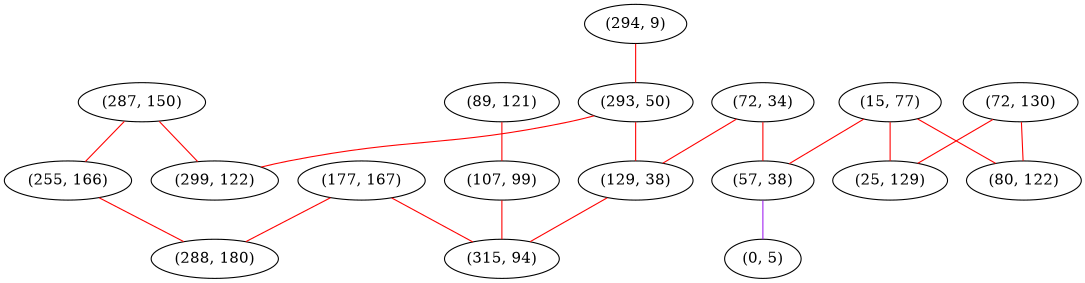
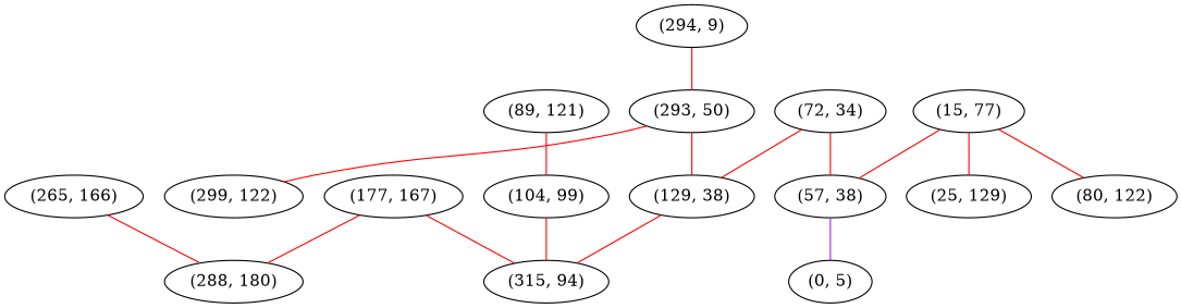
  graph {
    edge [color=red weight=1]
    "(294, 9)"
    "(293, 50)"
    "(129, 38)"
    "(299, 122)"
    "(15, 77)"
    "(57, 38)"
    "(25, 129)"
    "(80, 122)"
    n9 [label="(0, 5)"]
    "(72, 34)"
    n11 [label="(315, 94)"]
    "(177, 167)"
    n13 [label="(288, 180)"]
-   "(287, 150)"
-   "(265, 166)" [label="(255, 166)"]
-   "(72, 130)"
+   "(265, 166)"
    "(89, 121)"
-   "(104, 99)" [label="(107, 99)"]
+   "(104, 99)"
    "(294, 9)" -- "(293, 50)"
    "(293, 50)" -- "(129, 38)"
    "(293, 50)" -- "(299, 122)"
    "(129, 38)" -- n11
    "(15, 77)" -- "(57, 38)"
    "(15, 77)" -- "(25, 129)"
    "(15, 77)" -- "(80, 122)"
    "(57, 38)" -- n9 [color=purple weight=4]
    "(72, 34)" -- "(129, 38)"
    "(72, 34)" -- "(57, 38)"
    "(177, 167)" -- n11
    "(177, 167)" -- n13
-   "(287, 150)" -- "(299, 122)"
-   "(287, 150)" -- "(265, 166)"
    "(265, 166)" -- n13
-   "(72, 130)" -- "(25, 129)"
-   "(72, 130)" -- "(80, 122)"
    "(89, 121)" -- "(104, 99)"
    "(104, 99)" -- n11
  }
